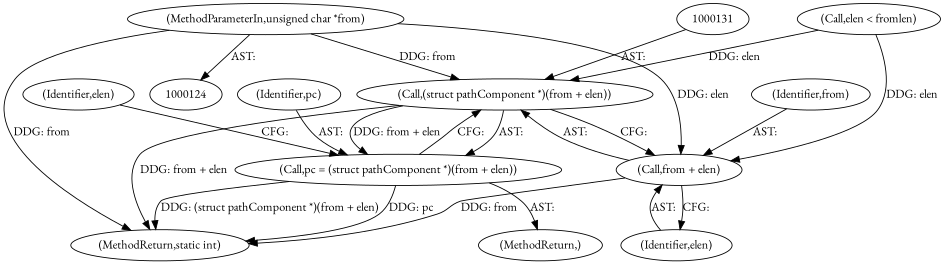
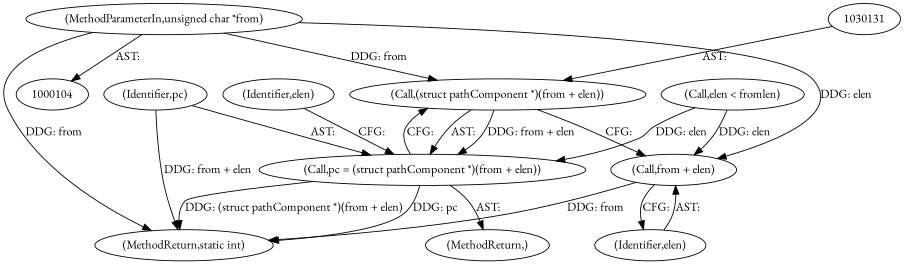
  digraph {
    fontname="EB Garamond"
    node [fontname="EB Garamond"]
    edge [fontname="EB Garamond"]
    n1 [label="(MethodParameterIn,unsigned char *from)"]
    n2 [label="(Call,(struct pathComponent *)(from + elen))"]
    n3 [label="(Call,from + elen)"]
    n4 [label="(MethodReturn,static int)"]
-   1000104 [label=1000124]
+   1000104
    n6 [label="(Call,pc = (struct pathComponent *)(from + elen))"]
    n7 [label="(Identifier,elen)"]
    n8 [label="(MethodReturn,)"]
-   n9 [label="(Identifier,from)"]
    n10 [label="(Identifier,pc)"]
    n11 [label="(Call,elen < fromlen)"]
    n12 [label="(Identifier,elen)"]
-   1000131
+   1000131 [label=1030131]
    n1 -> n2 [label="DDG: from"]
    n1 -> n3 [label="DDG: elen"]
    n1 -> n4 [label="DDG: from"]
    n1 -> 1000104 [label="AST: "]
    n2 -> n3 [label="CFG: "]
-   n2 -> n4 [label="DDG: from + elen"]
+   n10 -> n4 [label="DDG: from + elen"]
    n2 -> n6 [label="AST: "]
    n2 -> n6 [label="DDG: from + elen"]
-   n3 -> n2 [label="AST: "]
    n3 -> n4 [label="DDG: from"]
    n3 -> n7 [label="CFG: "]
    n6 -> n2 [label="CFG: "]
    n6 -> n4 [label="DDG: (struct pathComponent *)(from + elen)"]
    n6 -> n4 [label="DDG: pc"]
    n6 -> n8 [label="AST: "]
    n7 -> n3 [label="AST: "]
-   n9 -> n3 [label="AST: "]
    n10 -> n6 [label="AST: "]
-   n11 -> n2 [label="DDG: elen"]
+   n11 -> n6 [label="DDG: elen"]
    n11 -> n3 [label="DDG: elen"]
    n12 -> n6 [label="CFG: "]
    1000131 -> n2 [label="AST: "]
  }
